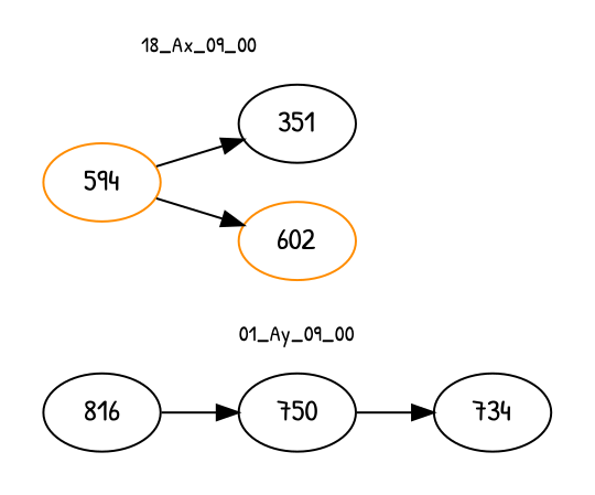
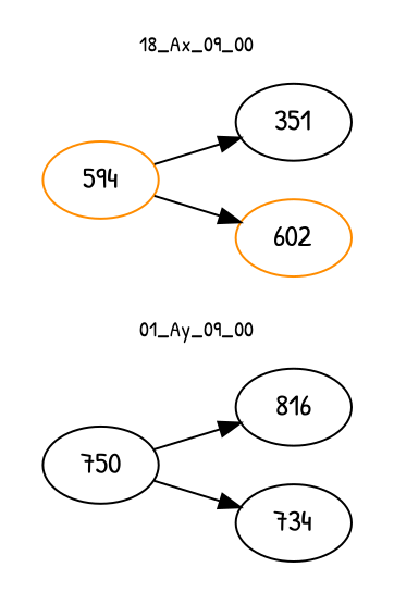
  digraph {
    fontname="Patrick Hand"
    rankdir=LR
    node [color=black fontname="Patrick Hand"]
    edge [color=black fontname="Patrick Hand"]
    n1 [label=750]
    n2 [label=734]
    n3 [label=816]
    n4 [color=darkorange label=594]
    n5 [color=darkorange label=602]
    n6 [label=351]
    subgraph cluster_1 {
      color=white
      fontsize=10
      label="01_Ay_09_00"
      n1
      n2
      n3
    }
    subgraph cluster_2 {
      color=white
      fontsize=10
      label="18_Ax_09_00"
      n4
      n5
      n6
    }
    n1 -> n2
-   n3 -> n1
+   n1 -> n3
    n4 -> n5
    n4 -> n6
  }
